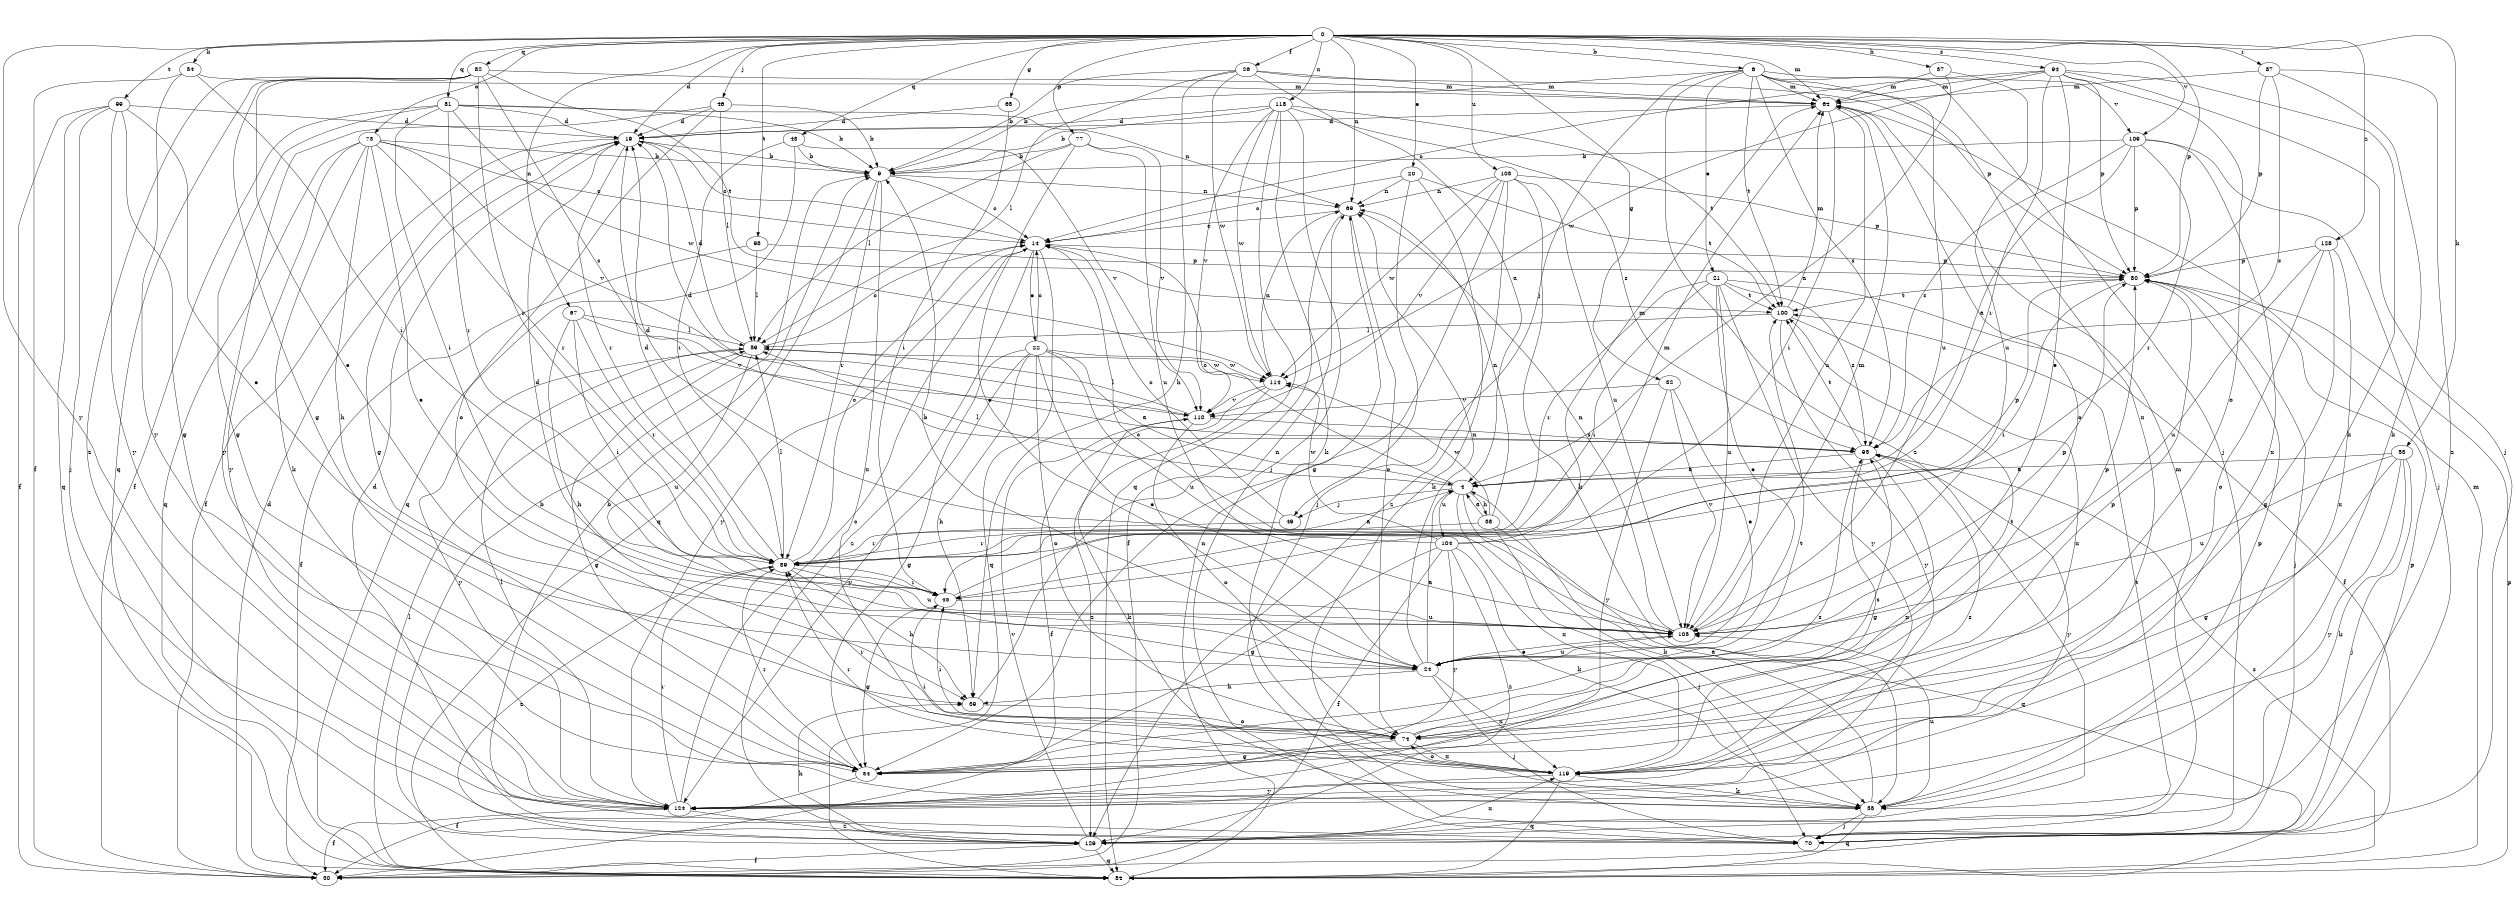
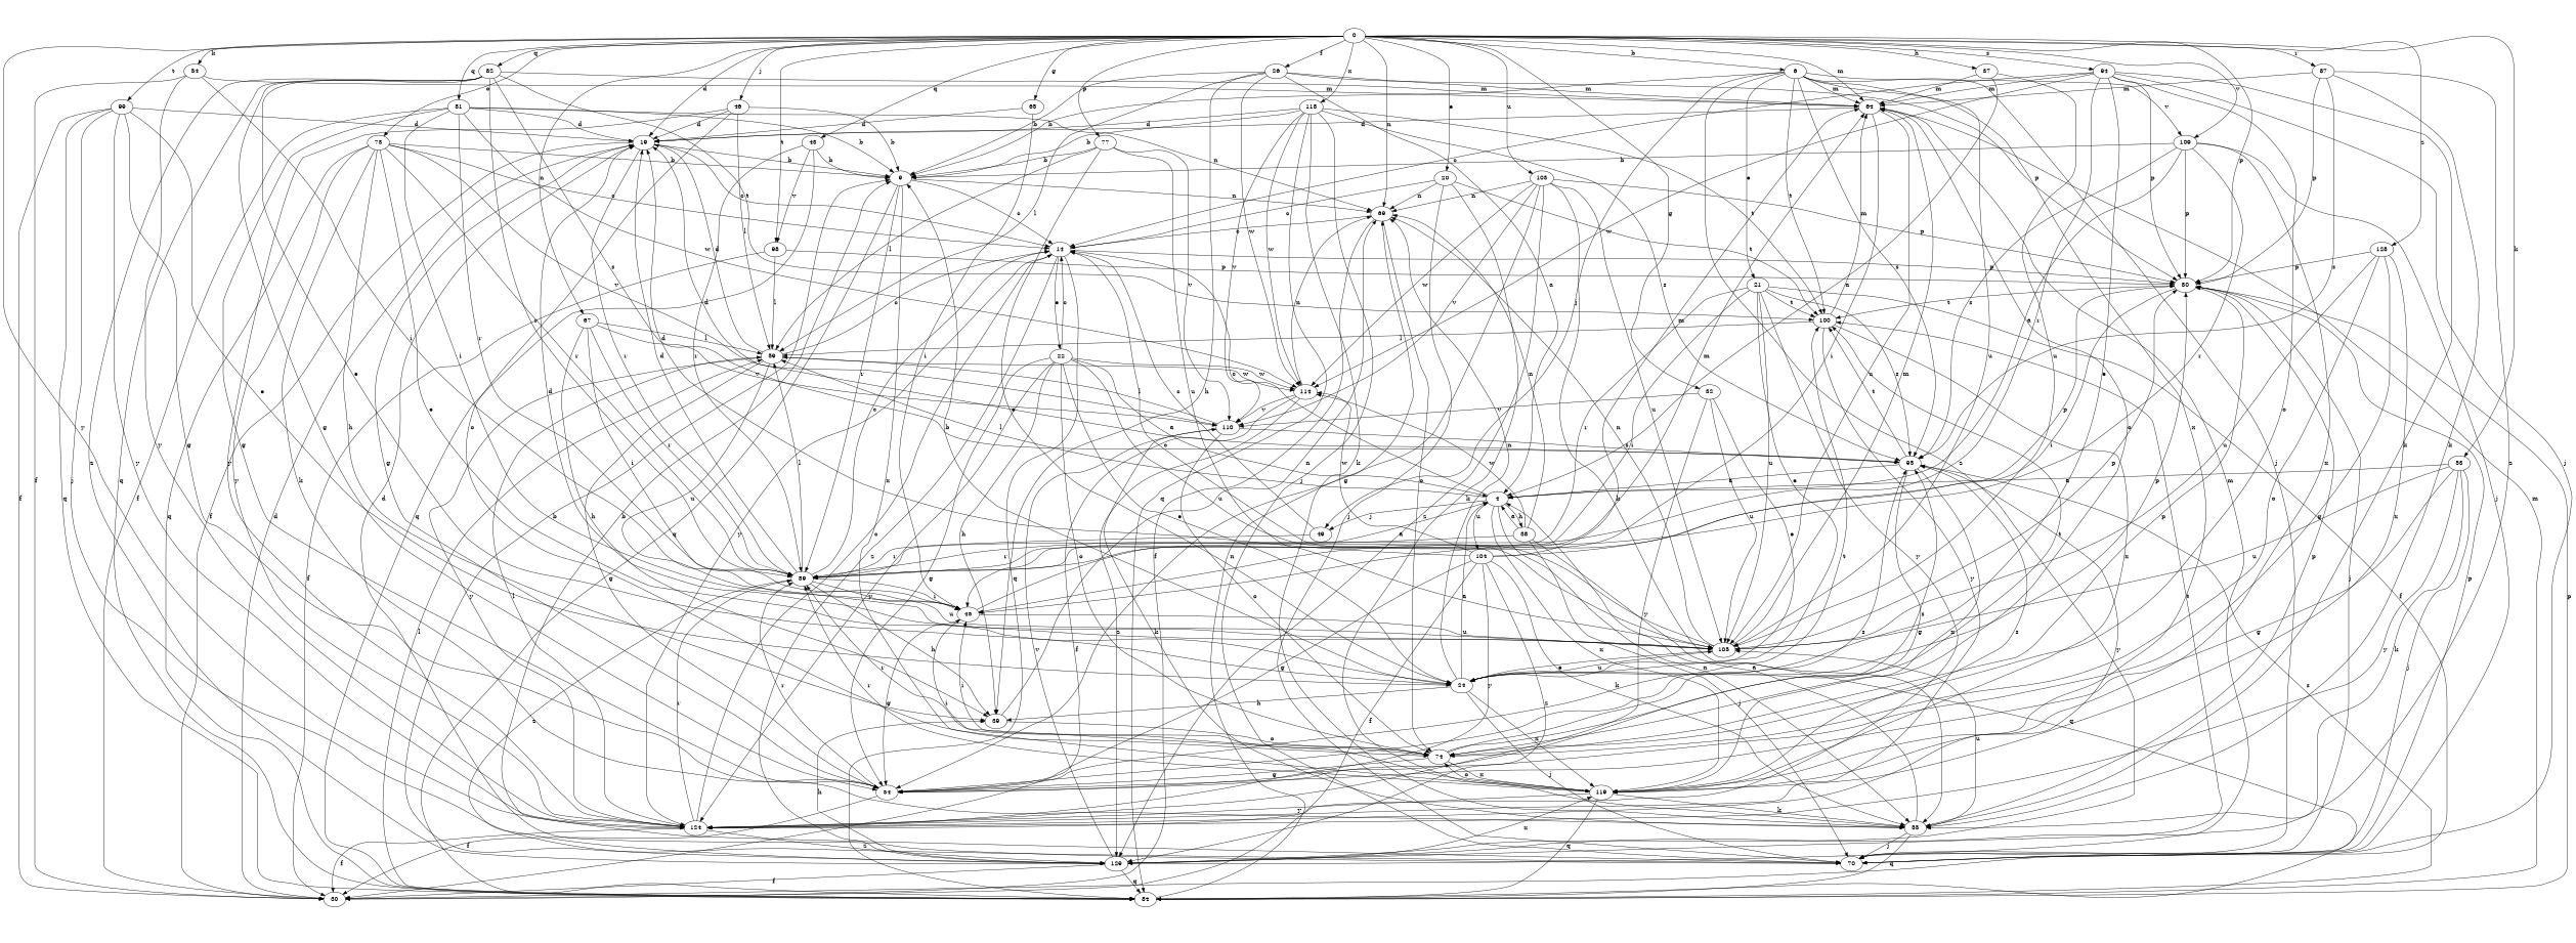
  strict digraph {
    0
    6
    19
    20
    26
    32
    37
    46
    53
    54
    64
    65
    67
    69
    73
    77
    80
    81
    82
    n20 [label=43]
    87
    94
    98
    99
    103
    109
    118
    124
    128
    49
    119
    9
    21
    n34 [label=70]
    95
    100
    105
    129
    14
    89
    30
    34
    55
    4
    59
    39
    114
    24
    110
    74
    45
    84
    38
    104
    22
    0 -> 6 [label=b]
    0 -> 19 [label=d]
    0 -> 20 [label=e]
    0 -> 26 [label=f]
    0 -> 32 [label=g]
    0 -> 37 [label=h]
    0 -> 46 [label=j]
    0 -> 53 [label=k]
    0 -> 54 [label=k]
    0 -> 64 [label=m]
    0 -> 65 [label=g]
    0 -> 67 [label=n]
    0 -> 69 [label=n]
    0 -> 73 [label=o]
    0 -> 77 [label=p]
    0 -> 80 [label=p]
    0 -> 81 [label=q]
    0 -> 82 [label=q]
    0 -> n20 [label=q]
    0 -> 87 [label=r]
    0 -> 94 [label=s]
    0 -> 98 [label=t]
    0 -> 99 [label=t]
    0 -> 103 [label=u]
    0 -> 109 [label=v]
    0 -> 118 [label=x]
    0 -> 124 [label=y]
    0 -> 128 [label=z]
    6 -> 64 [label=m]
    6 -> 109 [label=v]
    6 -> 49 [label=j]
    6 -> 119 [label=x]
    6 -> 9 [label=b]
    6 -> 21 [label=e]
    6 -> n34 [label=j]
    6 -> 95 [label=s]
    6 -> 100 [label=t]
    6 -> 105 [label=u]
    6 -> 129 [label=z]
    19 -> 9 [label=b]
    19 -> 14 [label=c]
    19 -> 89 [label=r]
    19 -> 30 [label=f]
    19 -> 34 [label=g]
    20 -> 69 [label=n]
    20 -> n34 [label=j]
    20 -> 100 [label=t]
    20 -> 14 [label=c]
    20 -> 55 [label=k]
    26 -> 64 [label=m]
    26 -> 80 [label=p]
    26 -> 9 [label=b]
    26 -> 4 [label=a]
    26 -> 59 [label=l]
    26 -> 39 [label=h]
    26 -> 114 [label=w]
    32 -> 124 [label=y]
-   32 -> 105 [label=v]
+   32 -> 105 [label=u]
    32 -> 24 [label=e]
    32 -> 110 [label=v]
    37 -> 64 [label=m]
    37 -> 105 [label=u]
    37 -> 4 [label=a]
    46 -> 19 [label=d]
    46 -> 124 [label=y]
    46 -> 9 [label=b]
    46 -> 59 [label=l]
    46 -> 74 [label=o]
    53 -> 124 [label=y]
    53 -> n34 [label=j]
    53 -> 105 [label=u]
    53 -> 34 [label=g]
    53 -> 55 [label=k]
    53 -> 4 [label=a]
    54 -> 64 [label=m]
    54 -> 124 [label=y]
    54 -> 30 [label=f]
    54 -> 45 [label=i]
    64 -> 19 [label=d]
    64 -> 105 [label=u]
    64 -> 74 [label=o]
    64 -> 45 [label=i]
    65 -> 19 [label=d]
    65 -> 45 [label=i]
    67 -> 89 [label=r]
    67 -> 59 [label=l]
    67 -> 39 [label=h]
    67 -> 110 [label=v]
    67 -> 45 [label=i]
    69 -> 14 [label=c]
    69 -> 30 [label=f]
    69 -> 74 [label=o]
    73 -> 124 [label=y]
    73 -> 9 [label=b]
    73 -> 14 [label=c]
    73 -> 89 [label=r]
    73 -> 55 [label=k]
    73 -> 39 [label=h]
    73 -> 24 [label=e]
    73 -> 110 [label=v]
    73 -> 84 [label=q]
    77 -> 9 [label=b]
    77 -> 105 [label=u]
    77 -> 59 [label=l]
    77 -> 24 [label=e]
    77 -> 110 [label=v]
    80 -> n34 [label=j]
    80 -> 100 [label=t]
    80 -> 45 [label=i]
    81 -> 19 [label=d]
    81 -> 69 [label=n]
    81 -> 9 [label=b]
    81 -> 89 [label=r]
    81 -> 30 [label=f]
    81 -> 34 [label=g]
    81 -> 114 [label=w]
    81 -> 45 [label=i]
    82 -> 64 [label=m]
    82 -> 95 [label=s]
    82 -> 100 [label=t]
    82 -> 129 [label=z]
    82 -> 89 [label=r]
    82 -> 34 [label=g]
    82 -> 24 [label=e]
    82 -> 84 [label=q]
    n20 -> 9 [label=b]
    n20 -> 89 [label=r]
-   n20 -> 110 [label=v]
+   n20 -> 98 [label=v]
    n20 -> 84 [label=q]
    87 -> 64 [label=m]
    87 -> 80 [label=p]
    87 -> 95 [label=s]
    87 -> 129 [label=z]
    87 -> 55 [label=k]
    94 -> 64 [label=m]
    94 -> 80 [label=p]
    94 -> n34 [label=j]
    94 -> 14 [label=c]
    94 -> 89 [label=r]
    94 -> 55 [label=k]
    94 -> 114 [label=w]
    94 -> 24 [label=e]
    94 -> 74 [label=o]
    98 -> 80 [label=p]
    98 -> 30 [label=f]
    98 -> 59 [label=l]
    99 -> 19 [label=d]
    99 -> 124 [label=y]
    99 -> n34 [label=j]
    99 -> 30 [label=f]
    99 -> 34 [label=g]
    99 -> 24 [label=e]
    99 -> 84 [label=q]
    103 -> 69 [label=n]
    103 -> 80 [label=p]
    103 -> 105 [label=u]
    103 -> 129 [label=z]
    103 -> 34 [label=g]
    103 -> 55 [label=k]
    103 -> 114 [label=w]
    103 -> 110 [label=v]
    109 -> 80 [label=p]
    109 -> 119 [label=x]
    109 -> 9 [label=b]
    109 -> n34 [label=j]
    109 -> 95 [label=s]
    109 -> 89 [label=r]
    109 -> 4 [label=a]
    118 -> 19 [label=d]
    118 -> 9 [label=b]
    118 -> n34 [label=j]
    118 -> 95 [label=s]
    118 -> 100 [label=t]
    118 -> 55 [label=k]
    118 -> 114 [label=w]
    118 -> 110 [label=v]
    118 -> 84 [label=q]
    124 -> 129 [label=z]
    124 -> 14 [label=c]
    124 -> 89 [label=r]
    124 -> 30 [label=f]
    124 -> 59 [label=l]
    128 -> 80 [label=p]
    128 -> 119 [label=x]
    128 -> 105 [label=u]
    128 -> 34 [label=g]
    128 -> 74 [label=o]
    49 -> 14 [label=c]
    49 -> 89 [label=r]
    119 -> 124 [label=y]
    119 -> 95 [label=s]
    119 -> 89 [label=r]
    119 -> 55 [label=k]
    119 -> 74 [label=o]
    119 -> 45 [label=i]
    119 -> 84 [label=q]
    9 -> 69 [label=n]
    9 -> 119 [label=x]
    9 -> 14 [label=c]
    9 -> 89 [label=r]
    9 -> 84 [label=q]
    21 -> 124 [label=y]
    21 -> 95 [label=s]
    21 -> 100 [label=t]
    21 -> 105 [label=u]
    21 -> 89 [label=r]
    21 -> 30 [label=f]
    21 -> 24 [label=e]
    21 -> 45 [label=i]
    n34 -> 19 [label=d]
    n34 -> 80 [label=p]
    n34 -> 9 [label=b]
    95 -> 19 [label=d]
    95 -> 124 [label=y]
    95 -> 119 [label=x]
    95 -> 100 [label=t]
    95 -> 34 [label=g]
    95 -> 4 [label=a]
    100 -> 64 [label=m]
    100 -> 124 [label=y]
    100 -> 119 [label=x]
    100 -> 59 [label=l]
    105 -> 19 [label=d]
    105 -> 64 [label=m]
    105 -> 69 [label=n]
    105 -> 80 [label=p]
    105 -> 14 [label=c]
    105 -> 24 [label=e]
    129 -> 64 [label=m]
    129 -> 119 [label=x]
    129 -> 9 [label=b]
    129 -> 100 [label=t]
    129 -> 30 [label=f]
    129 -> 39 [label=h]
    129 -> 110 [label=v]
    129 -> 84 [label=q]
    14 -> 80 [label=p]
    14 -> 124 [label=y]
    14 -> 129 [label=z]
    14 -> 84 [label=q]
    14 -> 22 [label=e]
    89 -> 19 [label=d]
    89 -> 105 [label=u]
    89 -> 129 [label=z]
    89 -> 14 [label=c]
    89 -> 4 [label=a]
    89 -> 59 [label=l]
    89 -> 39 [label=h]
    89 -> 45 [label=i]
    30 -> 19 [label=d]
    34 -> 95 [label=s]
    34 -> 100 [label=t]
    34 -> 89 [label=r]
    34 -> 30 [label=f]
    55 -> 80 [label=p]
    55 -> n34 [label=j]
    55 -> 105 [label=u]
    55 -> 4 [label=a]
    55 -> 84 [label=q]
    4 -> 49 [label=j]
    4 -> 119 [label=x]
    4 -> 14 [label=c]
-   4 -> 55 [label=k]
+   4 -> 55 [label=n]
    4 -> 59 [label=l]
    4 -> 38 [label=h]
    4 -> 104 [label=u]
    59 -> 19 [label=d]
    59 -> 124 [label=y]
    59 -> 105 [label=u]
    59 -> 14 [label=c]
    59 -> 34 [label=g]
    59 -> 114 [label=w]
    39 -> 69 [label=n]
    39 -> 74 [label=o]
    114 -> 69 [label=n]
    114 -> 129 [label=z]
    114 -> 30 [label=f]
    114 -> 110 [label=v]
    24 -> 69 [label=n]
    24 -> 80 [label=p]
    24 -> 119 [label=x]
    24 -> 9 [label=b]
    24 -> n34 [label=j]
    24 -> 105 [label=u]
    24 -> 4 [label=a]
    24 -> 39 [label=h]
    110 -> 95 [label=s]
    110 -> 55 [label=k]
    110 -> 59 [label=l]
    110 -> 74 [label=o]
    74 -> 80 [label=p]
    74 -> 119 [label=x]
    74 -> 95 [label=s]
    74 -> 100 [label=t]
    74 -> 89 [label=r]
    74 -> 34 [label=g]
    74 -> 45 [label=i]
    45 -> 64 [label=m]
    45 -> 105 [label=u]
    45 -> 34 [label=g]
    84 -> 64 [label=m]
    84 -> 69 [label=n]
    84 -> 80 [label=p]
    84 -> 95 [label=s]
    84 -> 59 [label=l]
    38 -> 69 [label=n]
    38 -> n34 [label=j]
    38 -> 89 [label=r]
    38 -> 4 [label=a]
    38 -> 114 [label=w]
    38 -> 84 [label=q]
    104 -> 19 [label=d]
    104 -> 64 [label=m]
    104 -> 80 [label=p]
    104 -> 124 [label=y]
    104 -> 129 [label=z]
    104 -> 30 [label=f]
    104 -> 34 [label=g]
    104 -> 55 [label=k]
    104 -> 114 [label=w]
    22 -> 124 [label=y]
    22 -> 105 [label=u]
    22 -> 14 [label=c]
    22 -> 34 [label=g]
    22 -> 4 [label=a]
    22 -> 39 [label=h]
    22 -> 114 [label=w]
    22 -> 24 [label=e]
    22 -> 74 [label=o]
  }
